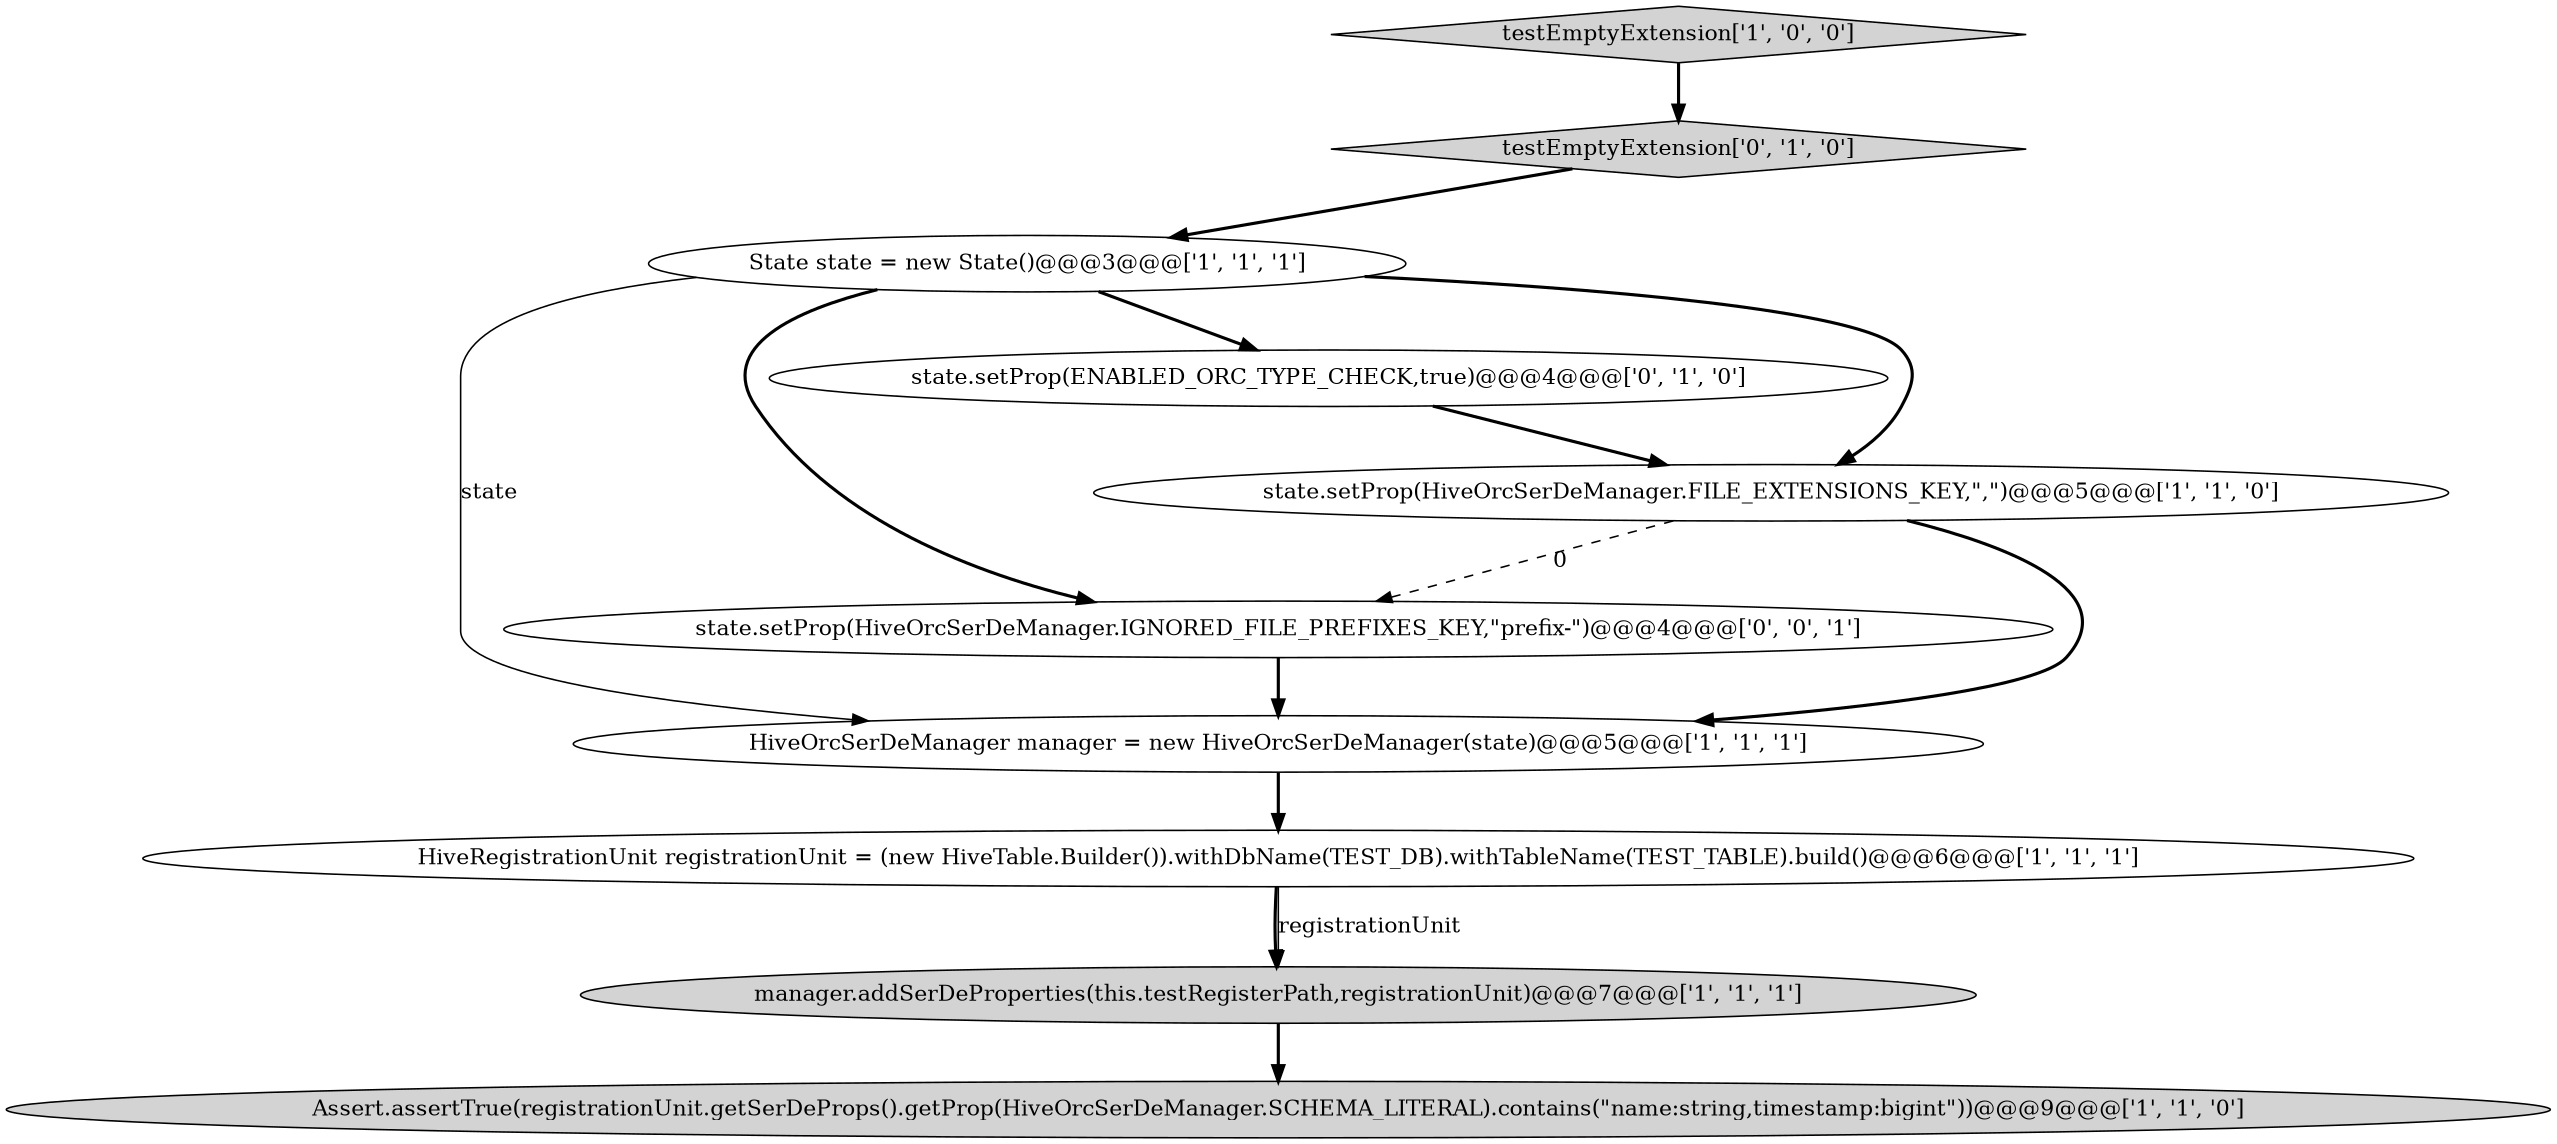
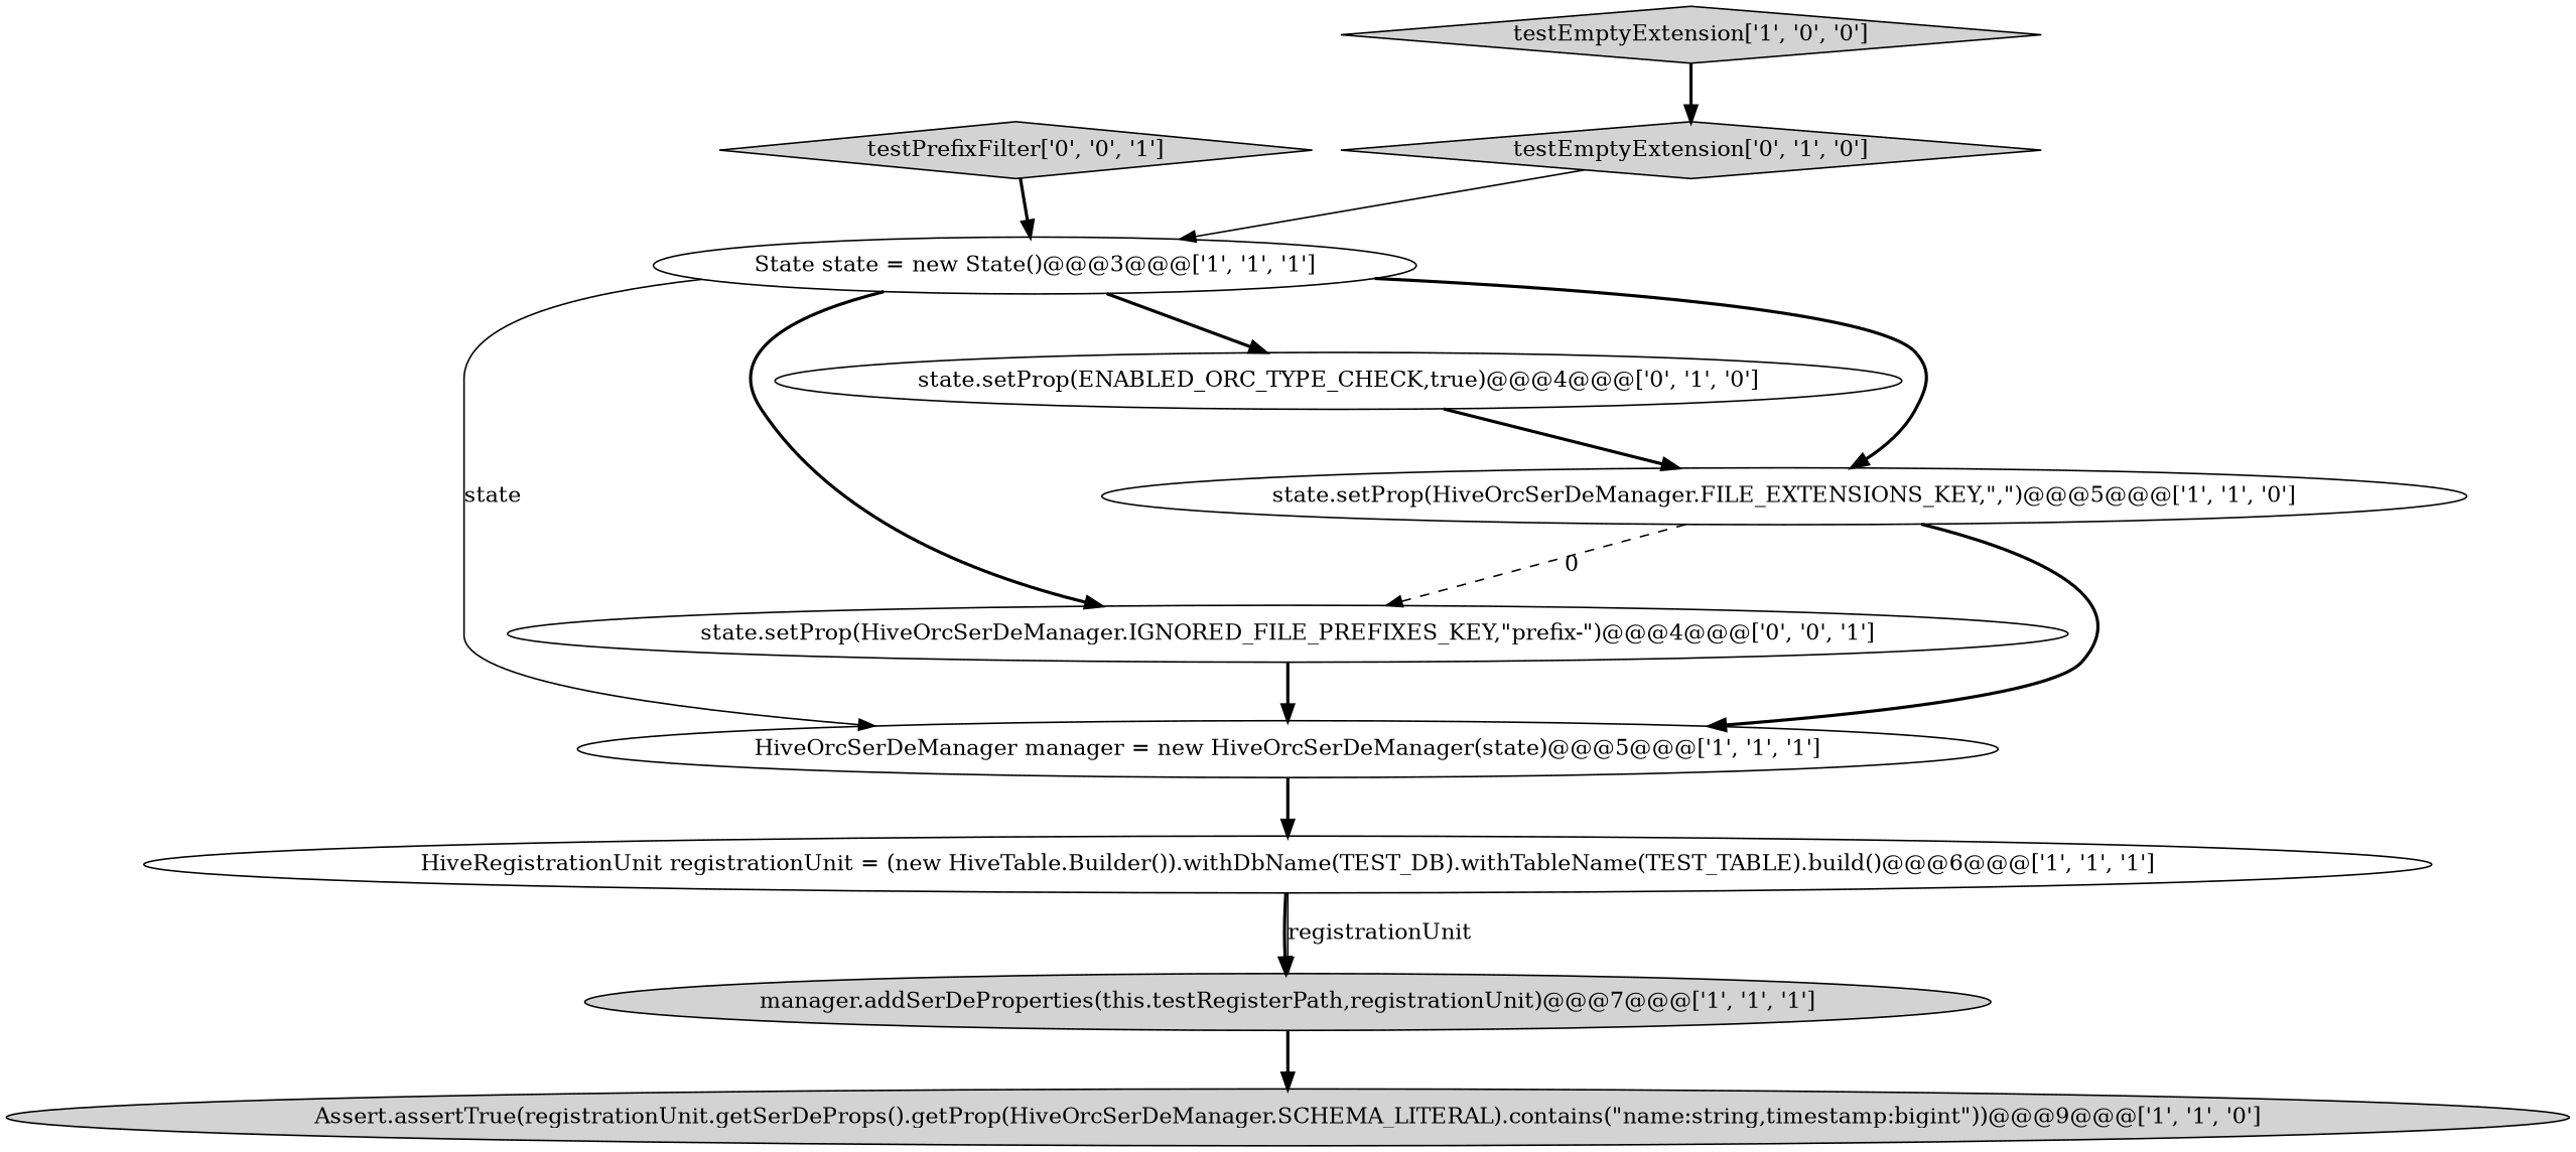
  digraph {
    node [fillcolor=white shape=ellipse style=filled]
    edge [style=bold]
    n1 [label="state.setProp(HiveOrcSerDeManager.IGNORED_FILE_PREFIXES_KEY,\"prefix-\")@@@4@@@['0', '0', '1']"]
    n2 [label="HiveOrcSerDeManager manager = new HiveOrcSerDeManager(state)@@@5@@@['1', '1', '1']"]
    n3 [label="HiveRegistrationUnit registrationUnit = (new HiveTable.Builder()).withDbName(TEST_DB).withTableName(TEST_TABLE).build()@@@6@@@['1', '1', '1']"]
    n4 [label="State state = new State()@@@3@@@['1', '1', '1']"]
    n5 [label="state.setProp(ENABLED_ORC_TYPE_CHECK,true)@@@4@@@['0', '1', '0']"]
    n6 [label="state.setProp(HiveOrcSerDeManager.FILE_EXTENSIONS_KEY,\",\")@@@5@@@['1', '1', '0']"]
    n7 [fillcolor=lightgray label="Assert.assertTrue(registrationUnit.getSerDeProps().getProp(HiveOrcSerDeManager.SCHEMA_LITERAL).contains(\"name:string,timestamp:bigint\"))@@@9@@@['1', '1', '0']"]
    n8 [fillcolor=lightgray label="manager.addSerDeProperties(this.testRegisterPath,registrationUnit)@@@7@@@['1', '1', '1']"]
+   n9 [fillcolor=lightgray label="testPrefixFilter['0', '0', '1']" shape=diamond]
    n10 [fillcolor=lightgray label="testEmptyExtension['0', '1', '0']" shape=diamond]
    n11 [fillcolor=lightgray label="testEmptyExtension['1', '0', '0']" shape=diamond]
    n1 -> n2
    n2 -> n3
    n3 -> n8
    n3 -> n8 [label=registrationUnit style=solid]
    n4 -> n1
    n4 -> n2 [label=state style=solid]
    n4 -> n5
    n4 -> n6
    n5 -> n6
    n6 -> n1 [label=0 style=dashed]
    n6 -> n2
    n8 -> n7
-   n10 -> n4
+   n9 -> n4
+   n10 -> n4 [style=solid]
    n11 -> n10
  }
